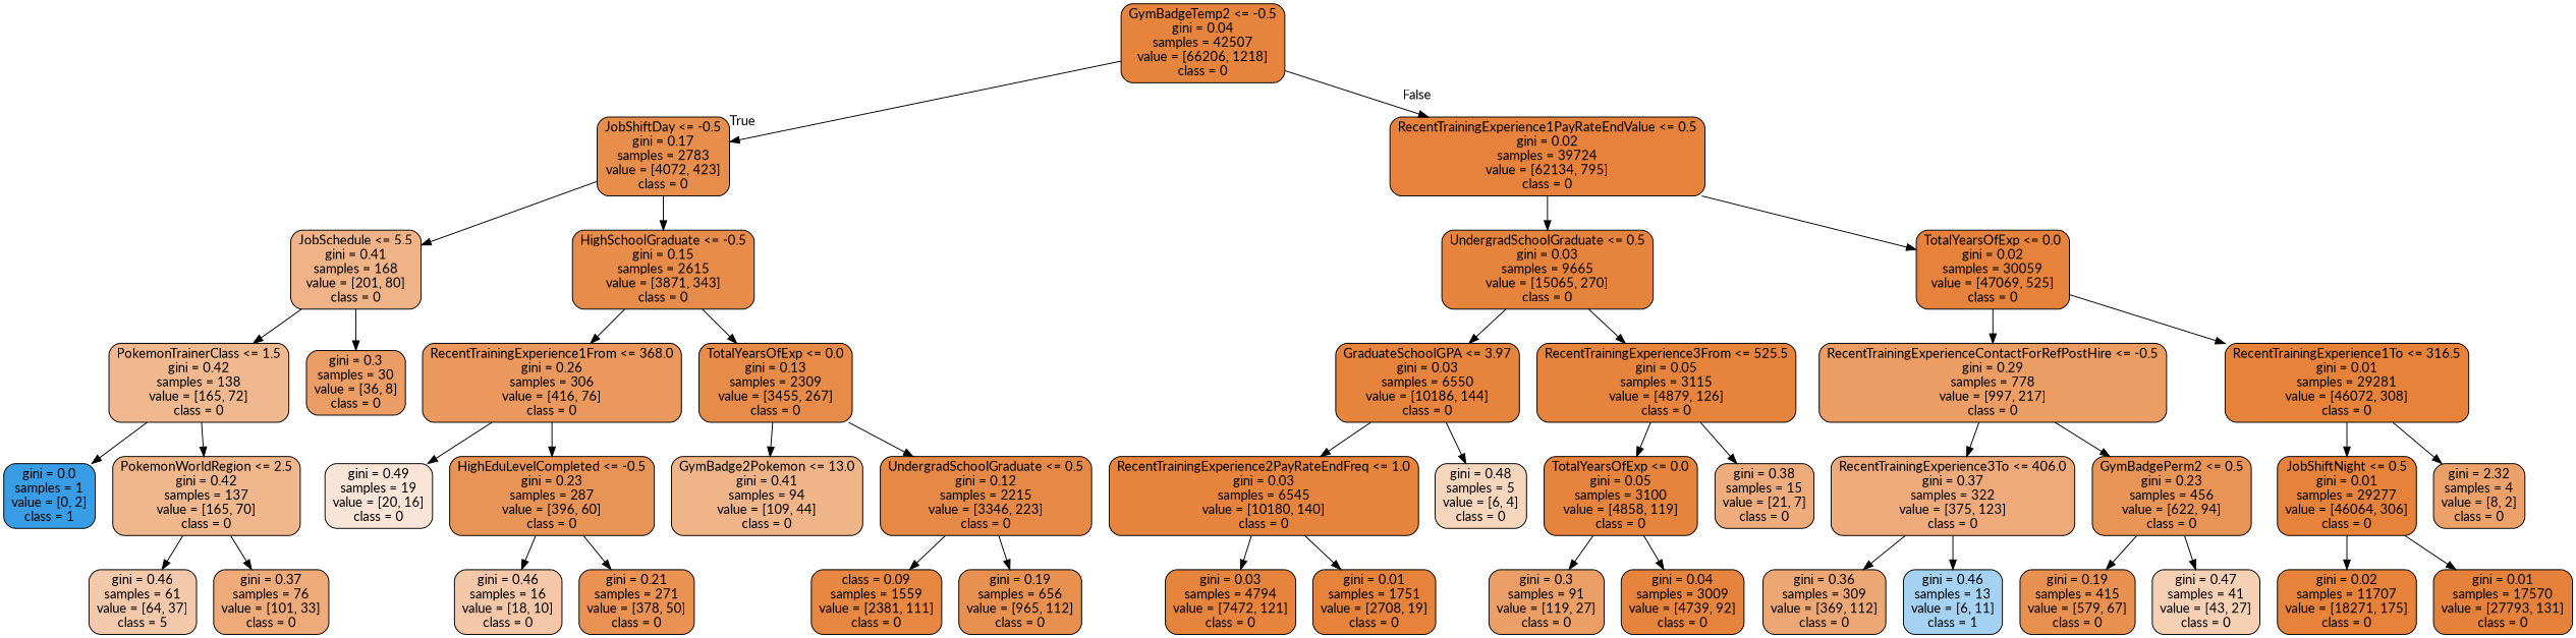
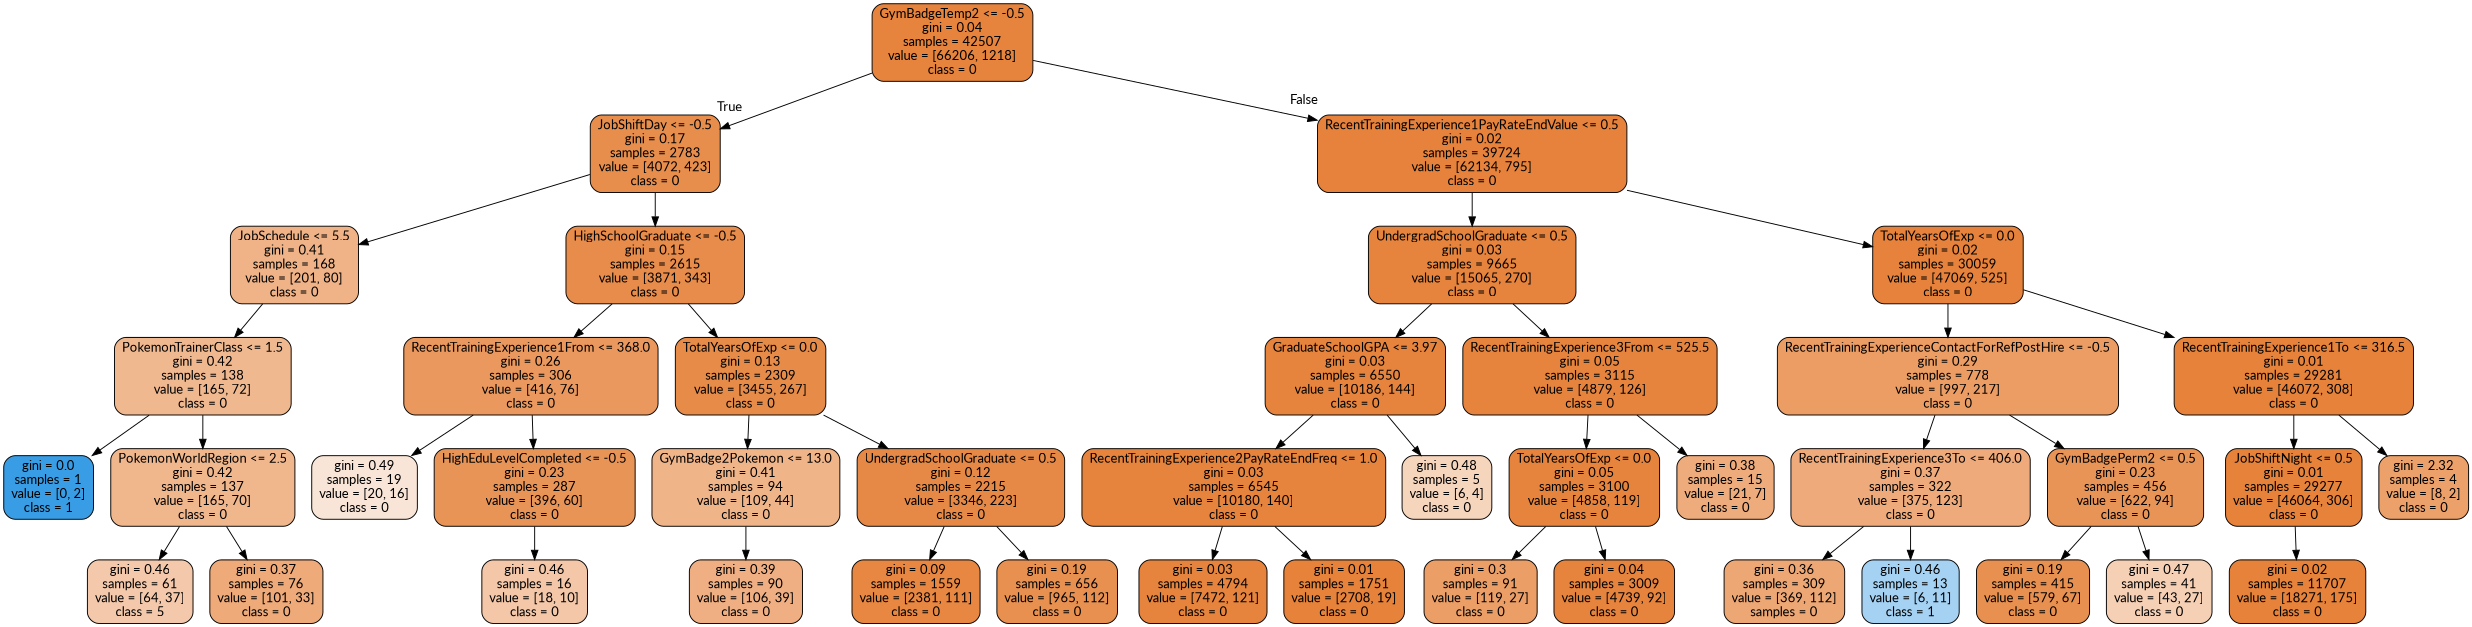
  digraph {
    fontname=Lato
    node [color=black fillcolor="#e58139fd" fontname=Lato shape=box style="filled, rounded"]
    edge [fontname=Lato]
    n1 [fillcolor="#e58139fa" label="GymBadgeTemp2 <= -0.5\ngini = 0.04\nsamples = 42507\nvalue = [66206, 1218]\nclass = 0"]
    n2 [fillcolor="#e58139e5" label="JobShiftDay <= -0.5\ngini = 0.17\nsamples = 2783\nvalue = [4072, 423]\nclass = 0"]
    n3 [fillcolor="#e58139fc" label="RecentTrainingExperience1PayRateEndValue <= 0.5\ngini = 0.02\nsamples = 39724\nvalue = [62134, 795]\nclass = 0"]
    n4 [fillcolor="#e581399a" label="JobSchedule <= 5.5\ngini = 0.41\nsamples = 168\nvalue = [201, 80]\nclass = 0"]
    n5 [fillcolor="#e58139e8" label="HighSchoolGraduate <= -0.5\ngini = 0.15\nsamples = 2615\nvalue = [3871, 343]\nclass = 0"]
    n6 [fillcolor="#e58139fa" label="UndergradSchoolGraduate <= 0.5\ngini = 0.03\nsamples = 9665\nvalue = [15065, 270]\nclass = 0"]
    n7 [fillcolor="#e58139fc" label="TotalYearsOfExp <= 0.0\ngini = 0.02\nsamples = 30059\nvalue = [47069, 525]\nclass = 0"]
    n8 [fillcolor="#e5813990" label="PokemonTrainerClass <= 1.5\ngini = 0.42\nsamples = 138\nvalue = [165, 72]\nclass = 0"]
-   n9 [fillcolor="#e58139c6" label="gini = 0.3\nsamples = 30\nvalue = [36, 8]\nclass = 0"]
    n10 [fillcolor="#e58139d0" label="RecentTrainingExperience1From <= 368.0\ngini = 0.26\nsamples = 306\nvalue = [416, 76]\nclass = 0"]
    n11 [fillcolor="#e58139eb" label="TotalYearsOfExp <= 0.0\ngini = 0.13\nsamples = 2309\nvalue = [3455, 267]\nclass = 0"]
    n12 [fillcolor="#399de5ff" label="gini = 0.0\nsamples = 1\nvalue = [0, 2]\nclass = 1"]
    n13 [fillcolor="#e5813993" label="PokemonWorldRegion <= 2.5\ngini = 0.42\nsamples = 137\nvalue = [165, 70]\nclass = 0"]
    n14 [fillcolor="#e581396c" label="gini = 0.46\nsamples = 61\nvalue = [64, 37]\nclass = 5"]
    n15 [fillcolor="#e58139ac" label="gini = 0.37\nsamples = 76\nvalue = [101, 33]\nclass = 0"]
    n16 [fillcolor="#e5813933" label="gini = 0.49\nsamples = 19\nvalue = [20, 16]\nclass = 0"]
    n17 [fillcolor="#e58139d8" label="HighEduLevelCompleted <= -0.5\ngini = 0.23\nsamples = 287\nvalue = [396, 60]\nclass = 0"]
    n18 [fillcolor="#e5813998" label="GymBadge2Pokemon <= 13.0\ngini = 0.41\nsamples = 94\nvalue = [109, 44]\nclass = 0"]
    n19 [fillcolor="#e58139ee" label="UndergradSchoolGraduate <= 0.5\ngini = 0.12\nsamples = 2215\nvalue = [3346, 223]\nclass = 0"]
    n20 [fillcolor="#e5813971" label="gini = 0.46\nsamples = 16\nvalue = [18, 10]\nclass = 0"]
-   n21 [fillcolor="#e58139dd" label="gini = 0.21\nsamples = 271\nvalue = [378, 50]\nclass = 0"]
-   n23 [fillcolor="#e58139f3" label="class = 0.09\nsamples = 1559\nvalue = [2381, 111]\nclass = 0"]
+   n22 [fillcolor="#e58139a1" label="gini = 0.39\nsamples = 90\nvalue = [106, 39]\nclass = 0"]
+   n23 [fillcolor="#e58139f3" label="gini = 0.09\nsamples = 1559\nvalue = [2381, 111]\nclass = 0"]
    n24 [fillcolor="#e58139e1" label="gini = 0.19\nsamples = 656\nvalue = [965, 112]\nclass = 0"]
    n25 [fillcolor="#e58139fb" label="GraduateSchoolGPA <= 3.97\ngini = 0.03\nsamples = 6550\nvalue = [10186, 144]\nclass = 0"]
    n26 [fillcolor="#e58139f8" label="RecentTrainingExperience3From <= 525.5\ngini = 0.05\nsamples = 3115\nvalue = [4879, 126]\nclass = 0"]
    n27 [fillcolor="#e58139c7" label="RecentTrainingExperienceContactForRefPostHire <= -0.5\ngini = 0.29\nsamples = 778\nvalue = [997, 217]\nclass = 0"]
    n28 [label="RecentTrainingExperience1To <= 316.5\ngini = 0.01\nsamples = 29281\nvalue = [46072, 308]\nclass = 0"]
    n29 [fillcolor="#e58139fb" label="RecentTrainingExperience2PayRateEndFreq <= 1.0\ngini = 0.03\nsamples = 6545\nvalue = [10180, 140]\nclass = 0"]
    n30 [fillcolor="#e5813955" label="gini = 0.48\nsamples = 5\nvalue = [6, 4]\nclass = 0"]
    n31 [fillcolor="#e58139f9" label="TotalYearsOfExp <= 0.0\ngini = 0.05\nsamples = 3100\nvalue = [4858, 119]\nclass = 0"]
    n32 [fillcolor="#e58139aa" label="gini = 0.38\nsamples = 15\nvalue = [21, 7]\nclass = 0"]
    n33 [fillcolor="#e58139fb" label="gini = 0.03\nsamples = 4794\nvalue = [7472, 121]\nclass = 0"]
    n34 [label="gini = 0.01\nsamples = 1751\nvalue = [2708, 19]\nclass = 0"]
    n35 [fillcolor="#e58139c5" label="gini = 0.3\nsamples = 91\nvalue = [119, 27]\nclass = 0"]
    n36 [fillcolor="#e58139fa" label="gini = 0.04\nsamples = 3009\nvalue = [4739, 92]\nclass = 0"]
    n37 [fillcolor="#e58139ab" label="RecentTrainingExperience3To <= 406.0\ngini = 0.37\nsamples = 322\nvalue = [375, 123]\nclass = 0"]
    n38 [fillcolor="#e58139d8" label="GymBadgePerm2 <= 0.5\ngini = 0.23\nsamples = 456\nvalue = [622, 94]\nclass = 0"]
    n39 [label="JobShiftNight <= 0.5\ngini = 0.01\nsamples = 29277\nvalue = [46064, 306]\nclass = 0"]
    n40 [fillcolor="#e58139bf" label="gini = 2.32\nsamples = 4\nvalue = [8, 2]\nclass = 0"]
-   n41 [fillcolor="#e58139b2" label="gini = 0.36\nsamples = 309\nvalue = [369, 112]\nclass = 0"]
+   n41 [fillcolor="#e58139b2" label="gini = 0.36\nsamples = 309\nvalue = [369, 112]\nsamples = 0"]
    n42 [fillcolor="#399de574" label="gini = 0.46\nsamples = 13\nvalue = [6, 11]\nclass = 1"]
    n43 [fillcolor="#e58139e1" label="gini = 0.19\nsamples = 415\nvalue = [579, 67]\nclass = 0"]
    n44 [fillcolor="#e581395f" label="gini = 0.47\nsamples = 41\nvalue = [43, 27]\nclass = 0"]
    n45 [label="gini = 0.02\nsamples = 11707\nvalue = [18271, 175]\nclass = 0"]
-   n46 [fillcolor="#e58139fe" label="gini = 0.01\nsamples = 17570\nvalue = [27793, 131]\nclass = 0"]
    n1 -> n2 [headlabel=True labelangle=45 labeldistance=2.5]
    n1 -> n3 [headlabel=False labelangle=-45 labeldistance=2.5]
    n2 -> n4
    n2 -> n5
    n3 -> n6
    n3 -> n7
    n4 -> n8
-   n4 -> n9
    n5 -> n10
    n5 -> n11
    n6 -> n25
    n6 -> n26
    n7 -> n27
    n7 -> n28
    n8 -> n12
    n8 -> n13
    n10 -> n16
    n10 -> n17
    n11 -> n18
    n11 -> n19
    n13 -> n14
    n13 -> n15
    n17 -> n20
-   n17 -> n21
+   n18 -> n22
    n19 -> n23
    n19 -> n24
    n25 -> n29
    n25 -> n30
    n26 -> n31
    n26 -> n32
    n27 -> n37
    n27 -> n38
    n28 -> n39
    n28 -> n40
    n29 -> n33
    n29 -> n34
    n31 -> n35
    n31 -> n36
    n37 -> n41
    n37 -> n42
    n38 -> n43
    n38 -> n44
    n39 -> n45
-   n39 -> n46
  }
